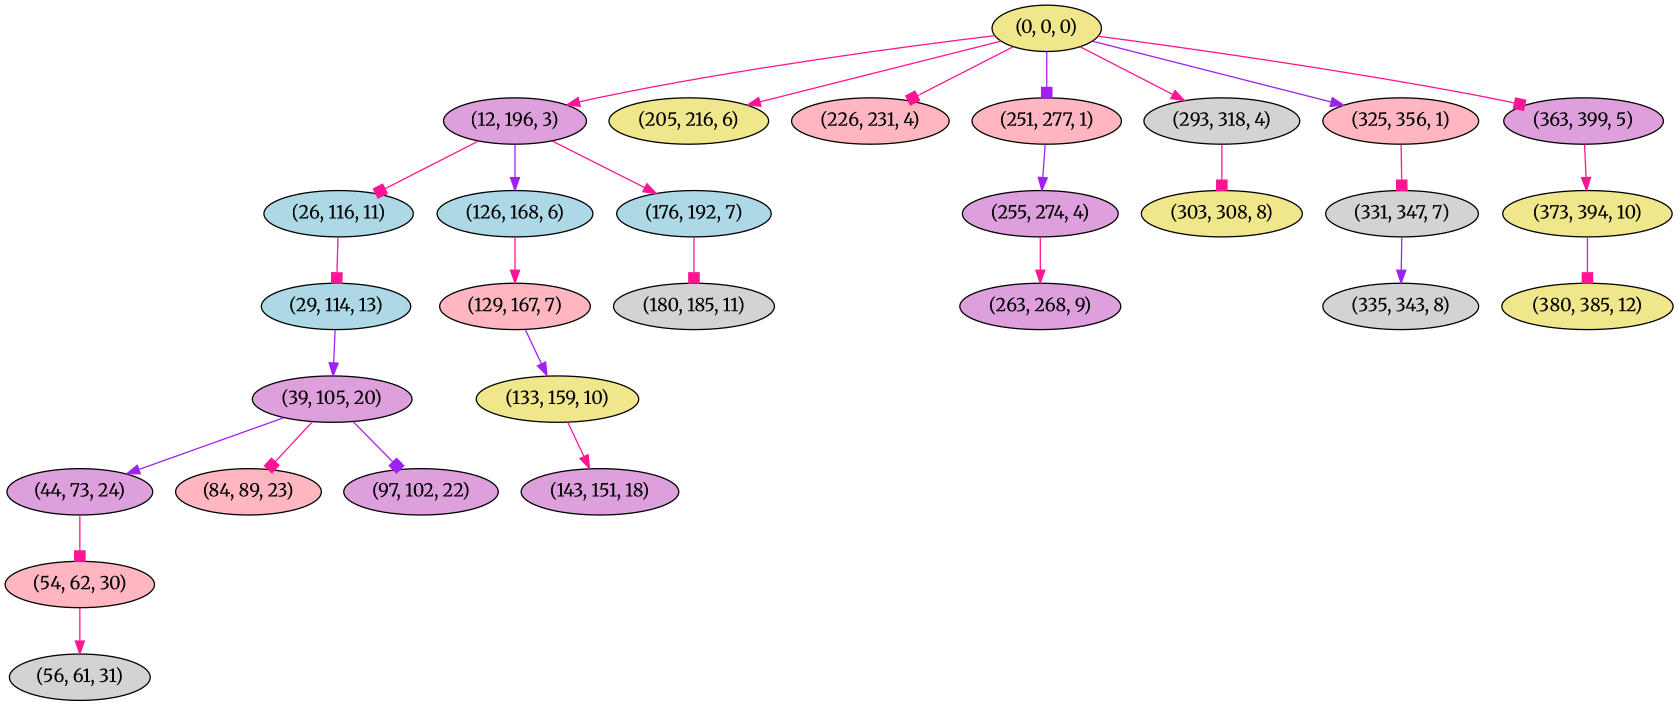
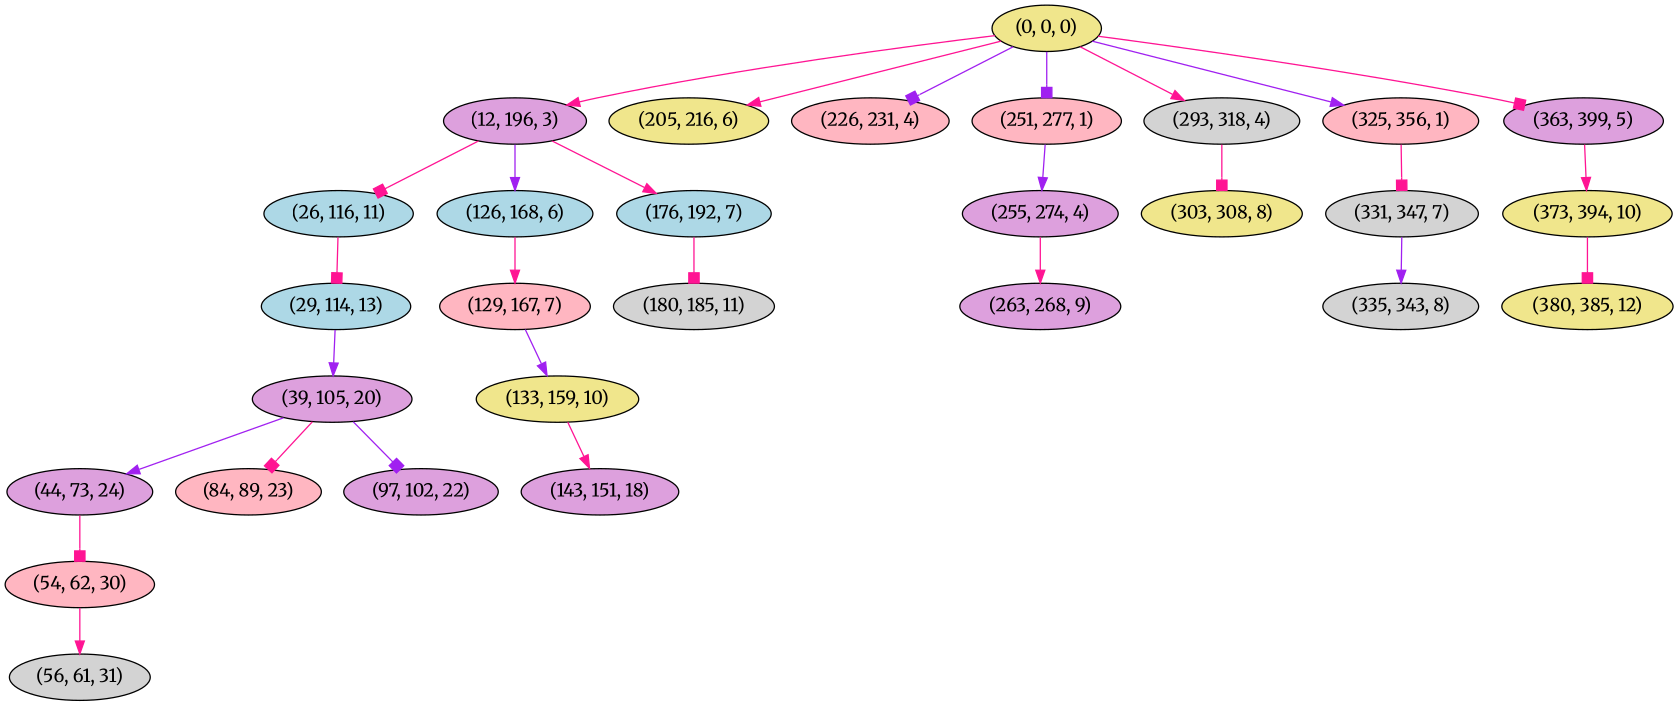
  digraph {
    fontname=Merriweather
    node [fillcolor=plum fontname=Merriweather style=filled]
    edge [arrowhead=normal color=deeppink fontname=Merriweather]
    "(0, 0, 0)" [fillcolor=khaki]
    "(12, 196, 3)"
    "(205, 216, 6)" [fillcolor=khaki]
    "(226, 231, 4)" [fillcolor=lightpink]
    "(251, 277, 1)" [fillcolor=lightpink]
    "(293, 318, 4)" [fillcolor=lightgrey]
    "(325, 356, 1)" [fillcolor=lightpink]
    "(363, 399, 5)"
    "(26, 116, 11)" [fillcolor=lightblue]
    "(126, 168, 6)" [fillcolor=lightblue]
    "(176, 192, 7)" [fillcolor=lightblue]
    "(255, 274, 4)"
    "(303, 308, 8)" [fillcolor=khaki]
    "(331, 347, 7)" [fillcolor=lightgrey]
    "(373, 394, 10)" [fillcolor=khaki]
    "(29, 114, 13)" [fillcolor=lightblue]
    "(129, 167, 7)" [fillcolor=lightpink]
    "(180, 185, 11)" [fillcolor=lightgrey]
    "(39, 105, 20)"
    "(44, 73, 24)"
    "(84, 89, 23)" [fillcolor=lightpink]
    "(97, 102, 22)"
    "(54, 62, 30)" [fillcolor=lightpink]
    "(56, 61, 31)" [fillcolor=lightgrey]
    "(133, 159, 10)" [fillcolor=khaki]
    "(143, 151, 18)"
    "(263, 268, 9)"
    "(335, 343, 8)" [fillcolor=lightgrey]
    "(380, 385, 12)" [fillcolor=khaki]
    "(0, 0, 0)" -> "(12, 196, 3)"
    "(0, 0, 0)" -> "(205, 216, 6)"
-   "(0, 0, 0)" -> "(226, 231, 4)" [arrowhead=box]
+   "(0, 0, 0)" -> "(226, 231, 4)" [arrowhead=box color=purple]
    "(0, 0, 0)" -> "(251, 277, 1)" [arrowhead=box color=purple]
    "(0, 0, 0)" -> "(293, 318, 4)"
    "(0, 0, 0)" -> "(325, 356, 1)" [color=purple]
    "(0, 0, 0)" -> "(363, 399, 5)" [arrowhead=box]
    "(12, 196, 3)" -> "(26, 116, 11)" [arrowhead=box]
    "(12, 196, 3)" -> "(126, 168, 6)" [color=purple]
    "(12, 196, 3)" -> "(176, 192, 7)"
    "(251, 277, 1)" -> "(255, 274, 4)" [color=purple]
    "(293, 318, 4)" -> "(303, 308, 8)" [arrowhead=box]
    "(325, 356, 1)" -> "(331, 347, 7)" [arrowhead=box]
    "(363, 399, 5)" -> "(373, 394, 10)"
    "(26, 116, 11)" -> "(29, 114, 13)" [arrowhead=box]
    "(126, 168, 6)" -> "(129, 167, 7)"
    "(176, 192, 7)" -> "(180, 185, 11)" [arrowhead=box]
    "(255, 274, 4)" -> "(263, 268, 9)"
    "(331, 347, 7)" -> "(335, 343, 8)" [color=purple]
    "(373, 394, 10)" -> "(380, 385, 12)" [arrowhead=box]
    "(29, 114, 13)" -> "(39, 105, 20)" [color=purple]
    "(129, 167, 7)" -> "(133, 159, 10)" [color=purple]
    "(39, 105, 20)" -> "(44, 73, 24)" [color=purple]
    "(39, 105, 20)" -> "(84, 89, 23)" [arrowhead=box]
    "(39, 105, 20)" -> "(97, 102, 22)" [arrowhead=box color=purple]
    "(44, 73, 24)" -> "(54, 62, 30)" [arrowhead=box]
    "(54, 62, 30)" -> "(56, 61, 31)"
    "(133, 159, 10)" -> "(143, 151, 18)"
  }
